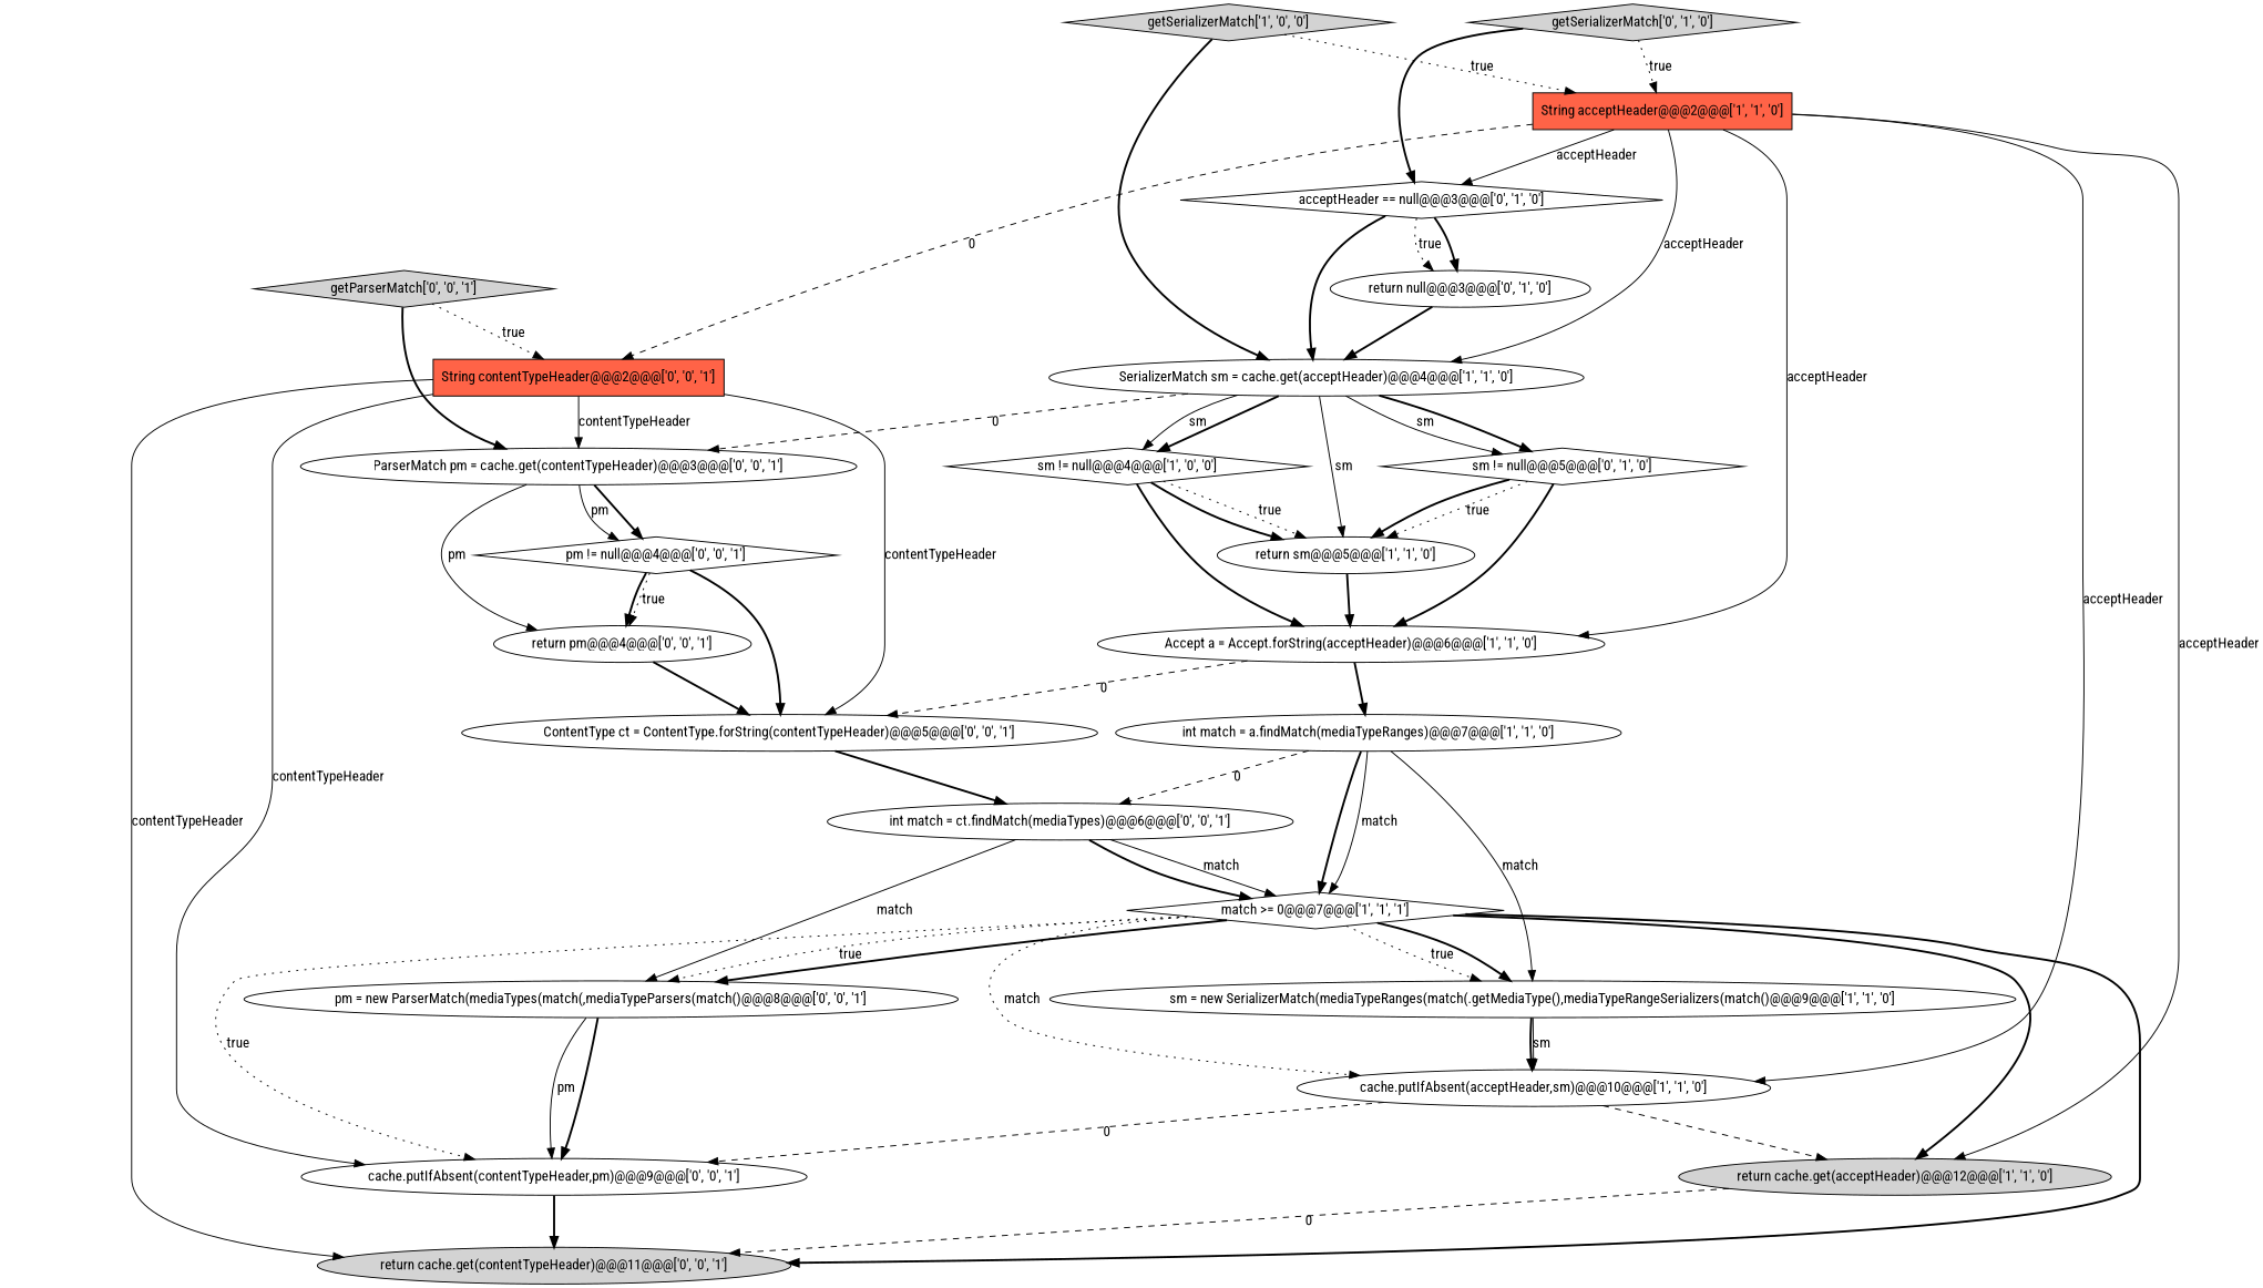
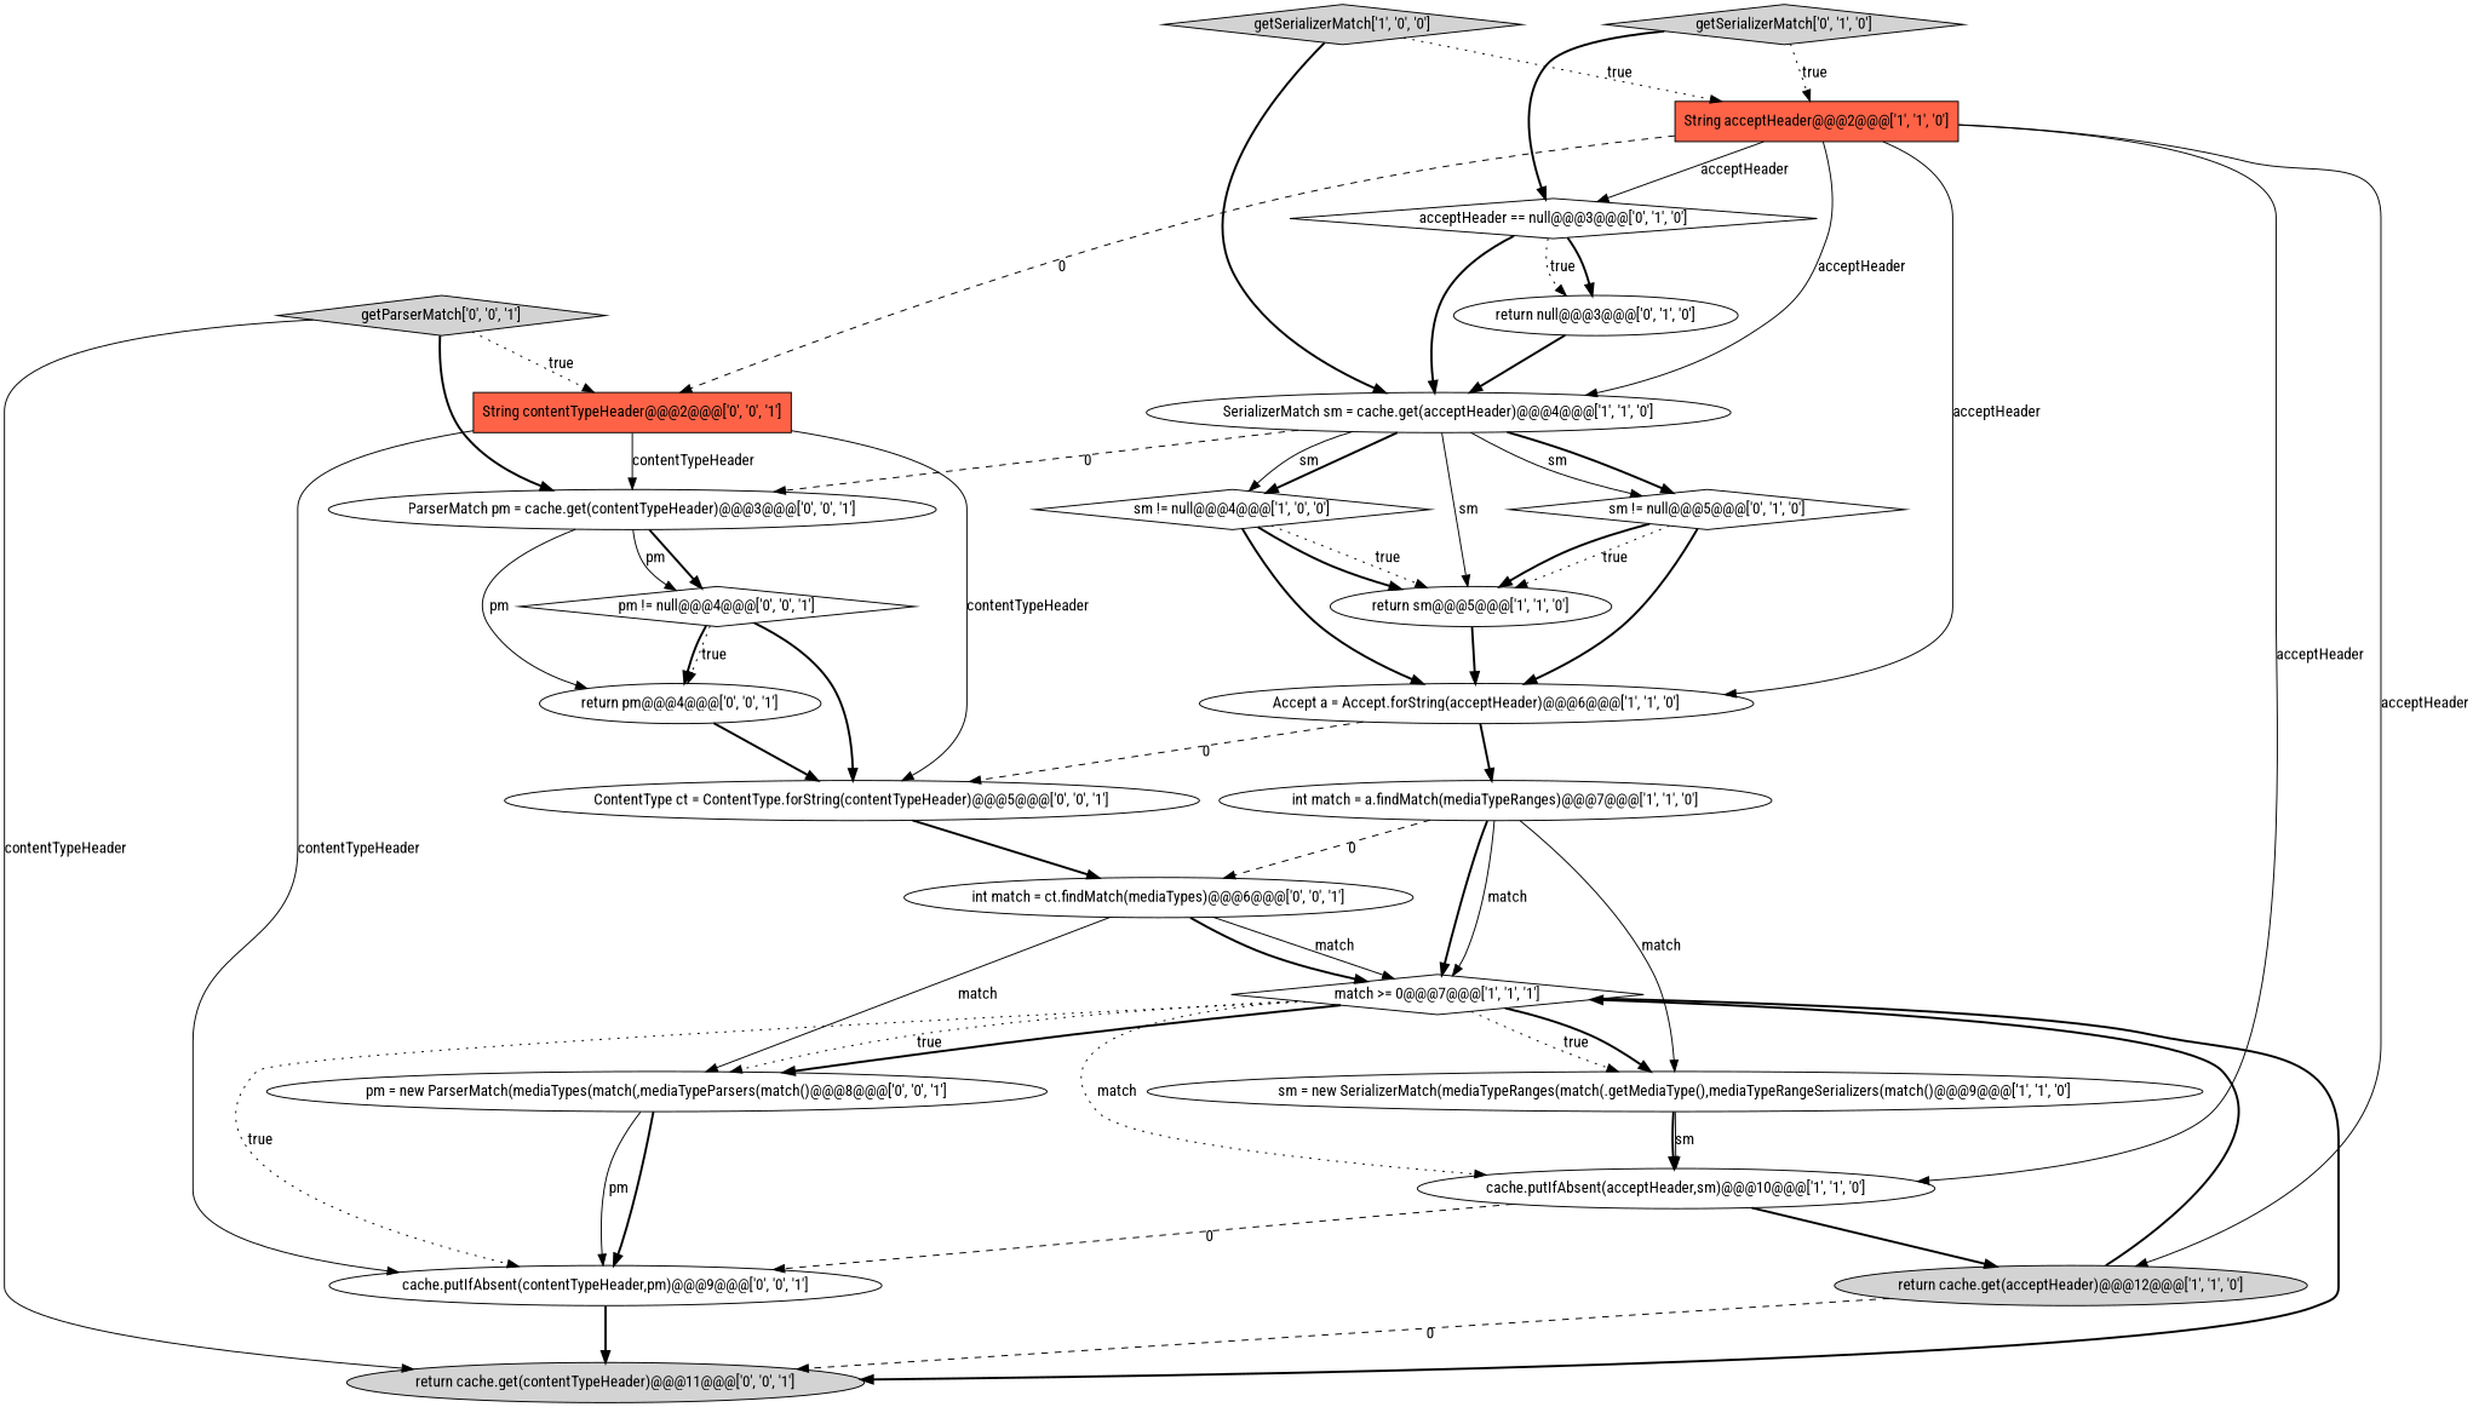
  digraph {
    fontname="Roboto Condensed"
    node [fillcolor=white fontname="Roboto Condensed" shape=ellipse style=filled]
    edge [fontname="Roboto Condensed" style=bold]
    n1 [label="sm != null@@@4@@@['1', '0', '0']" shape=diamond]
    n2 [label="Accept a = Accept.forString(acceptHeader)@@@6@@@['1', '1', '0']"]
    n3 [label="return sm@@@5@@@['1', '1', '0']"]
    n4 [label="int match = a.findMatch(mediaTypeRanges)@@@7@@@['1', '1', '0']"]
    n5 [label="ContentType ct = ContentType.forString(contentTypeHeader)@@@5@@@['0', '0', '1']"]
    n6 [label="int match = ct.findMatch(mediaTypes)@@@6@@@['0', '0', '1']"]
    n7 [label="match >= 0@@@7@@@['1', '1', '1']" shape=diamond]
    n8 [label="pm = new ParserMatch(mediaTypes(match(,mediaTypeParsers(match()@@@8@@@['0', '0', '1']"]
    n9 [fillcolor=lightgray label="return cache.get(contentTypeHeader)@@@11@@@['0', '0', '1']"]
    n10 [label="sm = new SerializerMatch(mediaTypeRanges(match(.getMediaType(),mediaTypeRangeSerializers(match()@@@9@@@['1', '1', '0']"]
    n11 [fillcolor=lightgray label="return cache.get(acceptHeader)@@@12@@@['1', '1', '0']"]
    n12 [label="cache.putIfAbsent(contentTypeHeader,pm)@@@9@@@['0', '0', '1']"]
    n13 [label="cache.putIfAbsent(acceptHeader,sm)@@@10@@@['1', '1', '0']"]
    n14 [fillcolor=lightgray label="getSerializerMatch['1', '0', '0']" shape=diamond]
    n15 [label="SerializerMatch sm = cache.get(acceptHeader)@@@4@@@['1', '1', '0']"]
    n16 [fillcolor=tomato label="String acceptHeader@@@2@@@['1', '1', '0']" shape=box]
    n17 [label="sm != null@@@5@@@['0', '1', '0']" shape=diamond]
    n18 [label="ParserMatch pm = cache.get(contentTypeHeader)@@@3@@@['0', '0', '1']"]
    n19 [fillcolor=tomato label="String contentTypeHeader@@@2@@@['0', '0', '1']" shape=box]
    n20 [label="acceptHeader == null@@@3@@@['0', '1', '0']" shape=diamond]
    n21 [label="pm != null@@@4@@@['0', '0', '1']" shape=diamond]
    n22 [label="return pm@@@4@@@['0', '0', '1']"]
    n23 [label="return null@@@3@@@['0', '1', '0']"]
    n24 [fillcolor=lightgray label="getSerializerMatch['0', '1', '0']" shape=diamond]
    n25 [fillcolor=lightgray label="getParserMatch['0', '0', '1']" shape=diamond]
    n1 -> n2
    n1 -> n3 [label=true style=dotted]
    n1 -> n3
    n2 -> n4
    n2 -> n5 [label=0 style=dashed]
    n3 -> n2
    n4 -> n6 [label=0 style=dashed]
    n4 -> n7
    n4 -> n7 [label=match style=solid]
    n4 -> n10 [label=match style=solid]
    n5 -> n6
    n6 -> n7
    n6 -> n7 [label=match style=solid]
    n6 -> n8 [label=match style=solid]
    n7 -> n8
    n7 -> n8 [label=true style=dotted]
    n7 -> n9
    n7 -> n10 [label=true style=dotted]
    n7 -> n10
-   n7 -> n11
+   n11 -> n7
    n7 -> n12 [label=true style=dotted]
    n7 -> n13 [label=match style=dotted]
    n8 -> n12
    n8 -> n12 [label=pm style=solid]
    n10 -> n13
    n10 -> n13 [label=sm style=solid]
    n11 -> n9 [label=0 style=dashed]
    n12 -> n9
-   n13 -> n11 [style=dashed]
+   n13 -> n11
    n13 -> n12 [label=0 style=dashed]
    n14 -> n15
    n14 -> n16 [label=true style=dotted]
    n15 -> n1
    n15 -> n1 [label=sm style=solid]
    n15 -> n3 [label=sm style=solid]
    n15 -> n17
    n15 -> n17 [label=sm style=solid]
    n15 -> n18 [label=0 style=dashed]
    n16 -> n2 [label=acceptHeader style=solid]
    n16 -> n11 [label=acceptHeader style=solid]
    n16 -> n13 [label=acceptHeader style=solid]
    n16 -> n15 [label=acceptHeader style=solid]
    n16 -> n19 [label=0 style=dashed]
    n16 -> n20 [label=acceptHeader style=solid]
    n17 -> n2
    n17 -> n3 [label=true style=dotted]
    n17 -> n3
    n18 -> n21
    n18 -> n21 [label=pm style=solid]
    n18 -> n22 [label=pm style=solid]
    n19 -> n5 [label=contentTypeHeader style=solid]
-   n19 -> n9 [label=contentTypeHeader style=solid]
+   n25 -> n9 [label=contentTypeHeader style=solid]
    n19 -> n12 [label=contentTypeHeader style=solid]
    n19 -> n18 [label=contentTypeHeader style=solid]
    n20 -> n15
    n20 -> n23
    n20 -> n23 [label=true style=dotted]
    n21 -> n5
    n21 -> n22 [label=true style=dotted]
    n21 -> n22
    n22 -> n5
    n23 -> n15
    n24 -> n16 [label=true style=dotted]
    n24 -> n20
    n25 -> n18
    n25 -> n19 [label=true style=dotted]
  }
